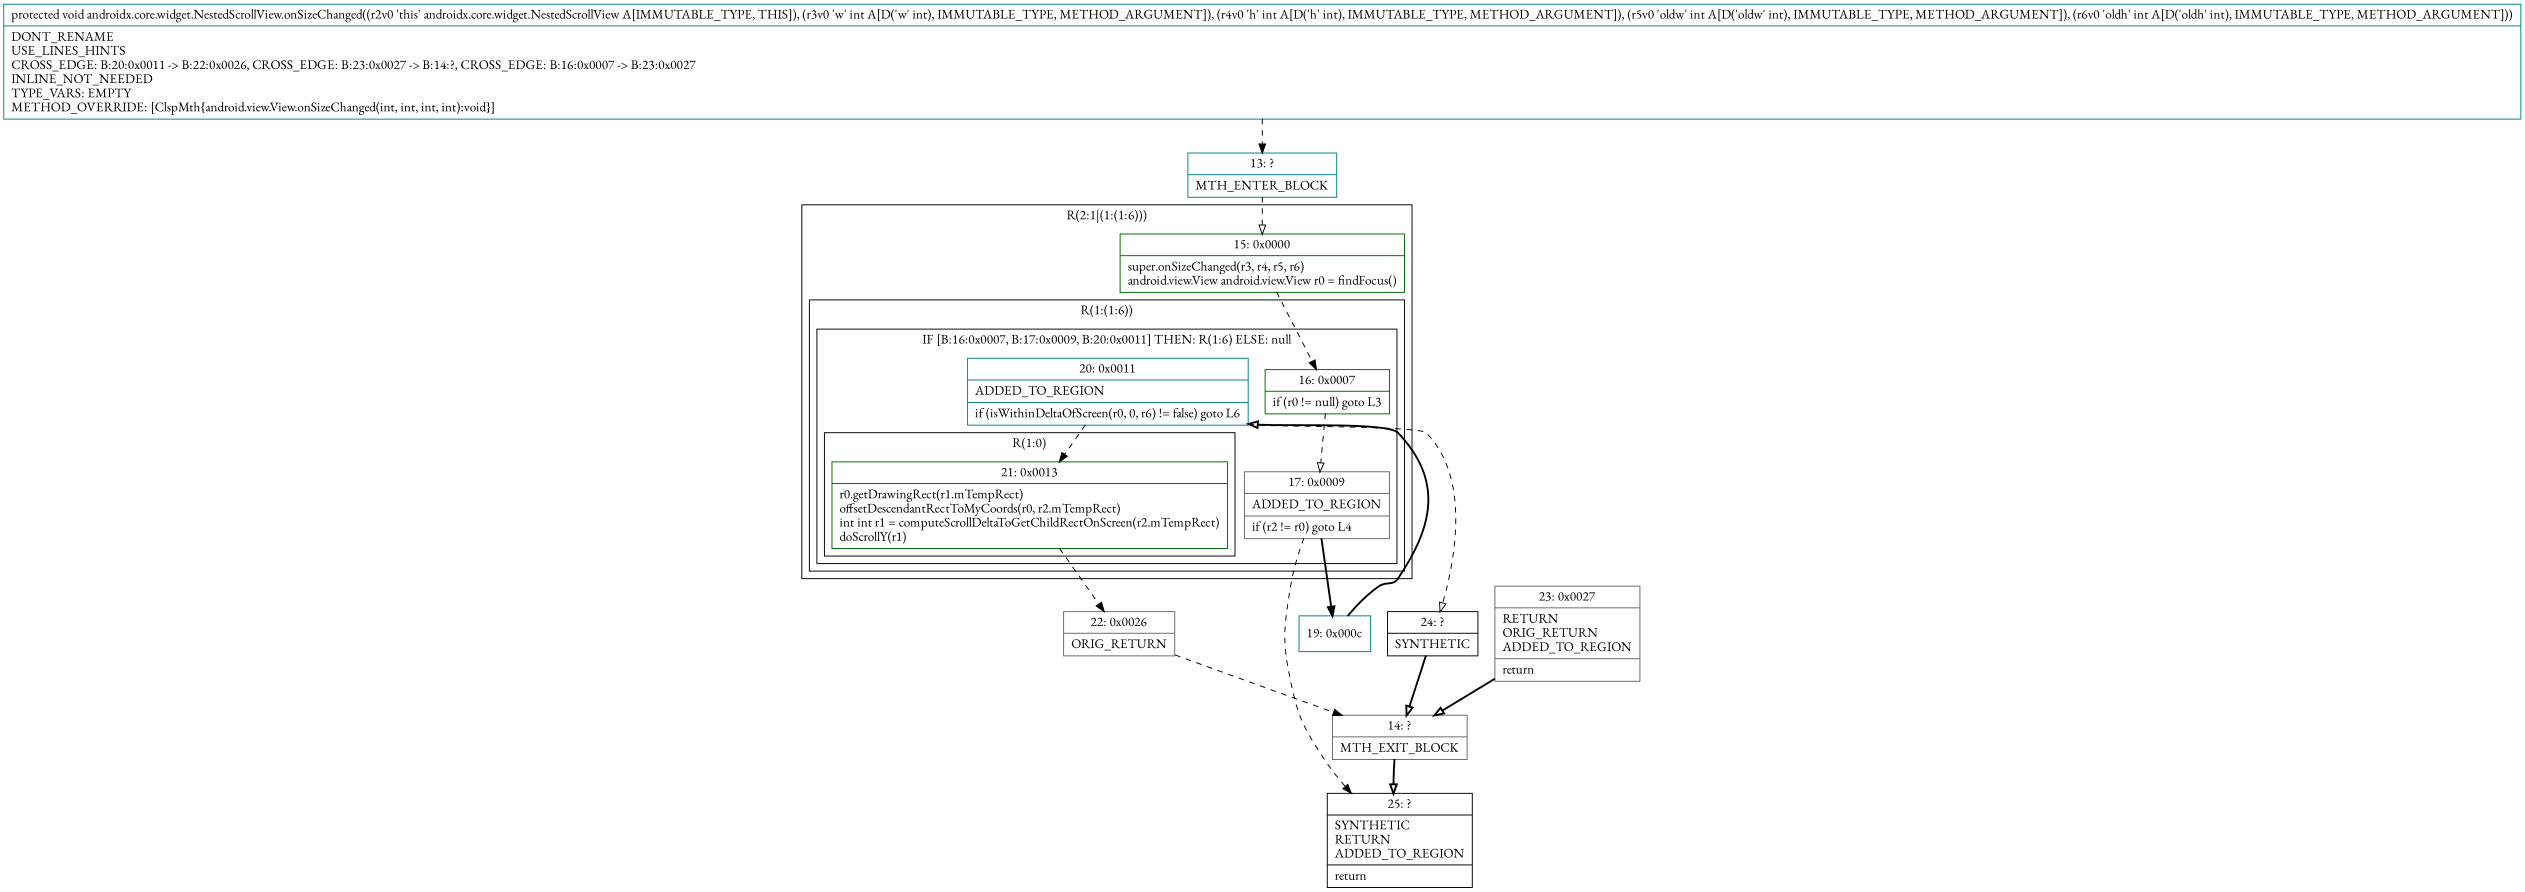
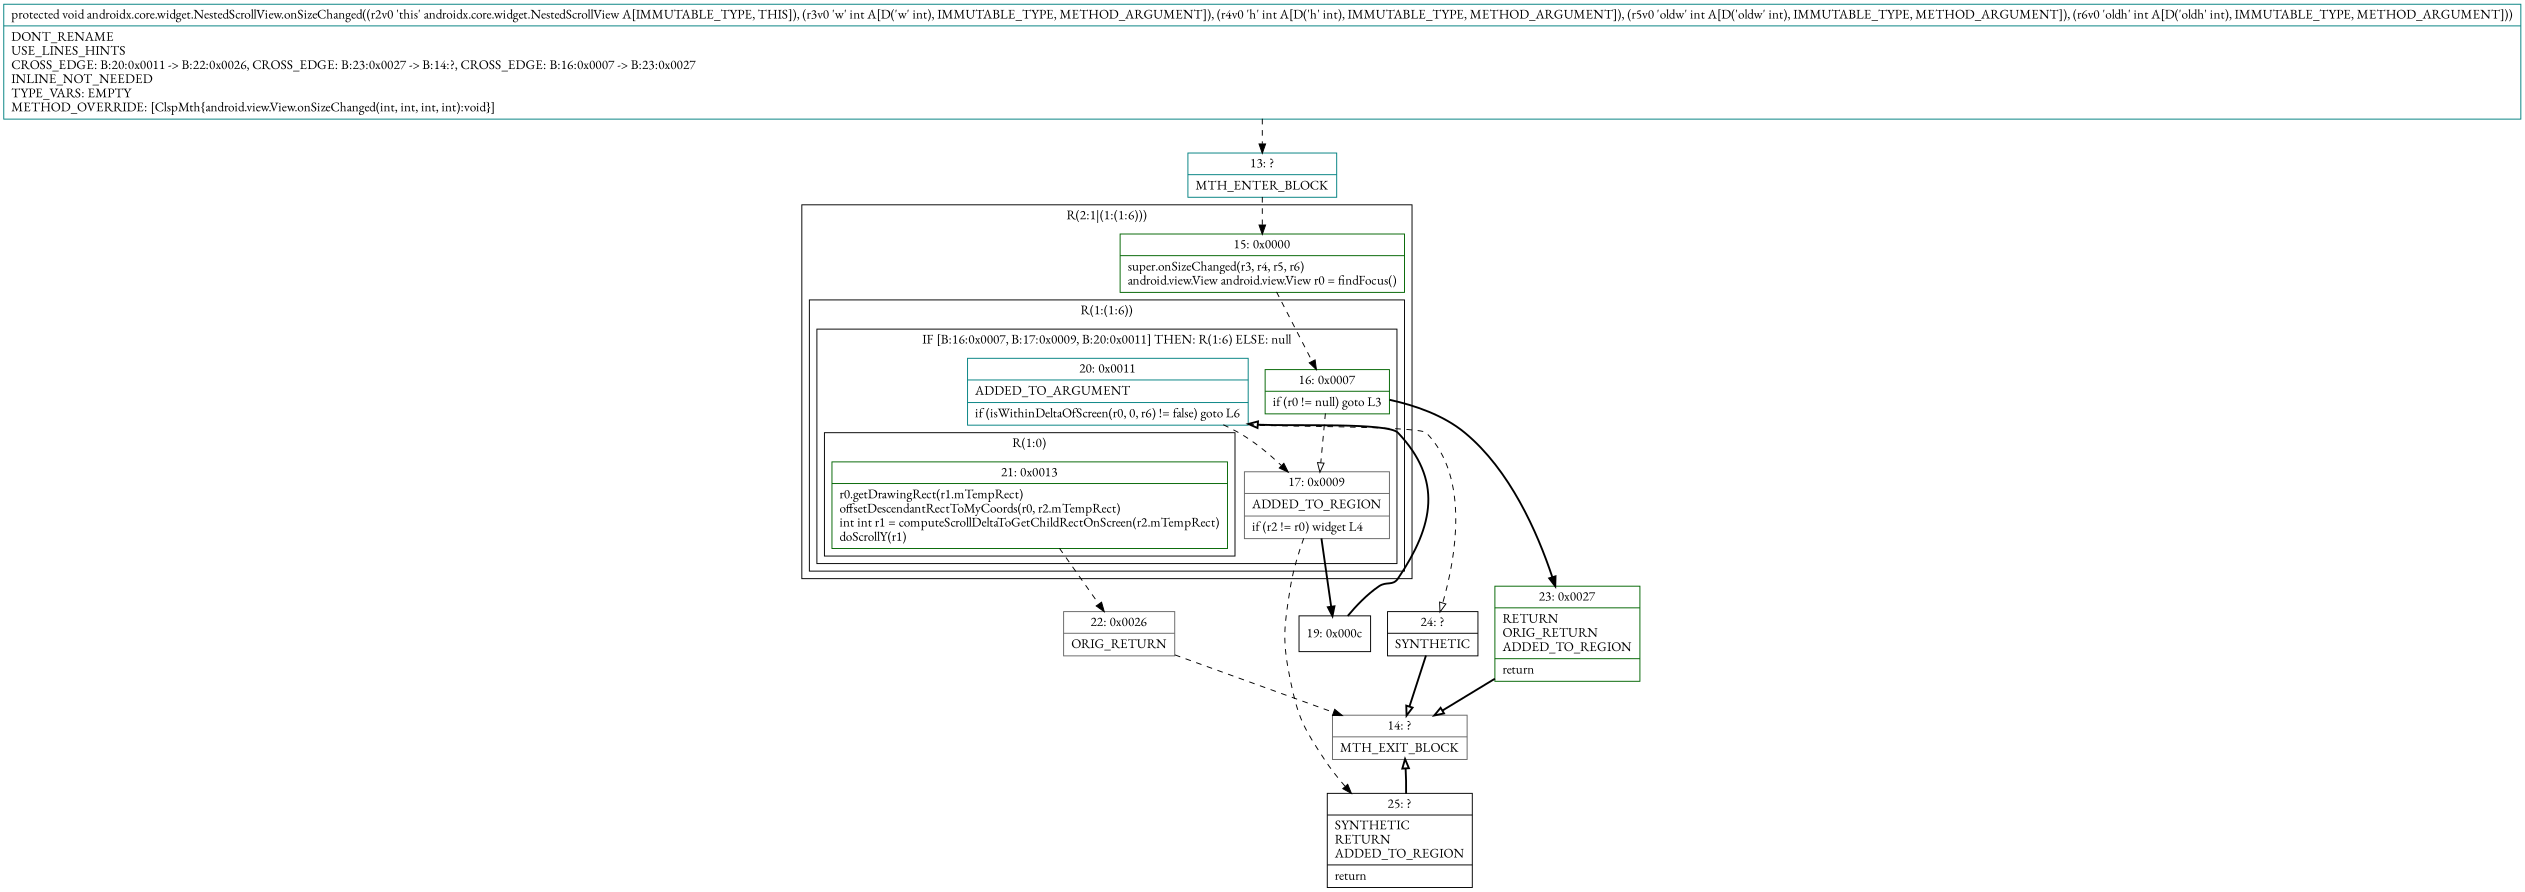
  digraph {
    fontname="EB Garamond"
    node [color=gray40 fontname="EB Garamond" shape=record]
    edge [arrowhead=normal fontname="EB Garamond" style=dashed]
    n1 [color=darkgreen label="{21\:\ 0x0013|r0.getDrawingRect(r1.mTempRect)\loffsetDescendantRectToMyCoords(r0, r2.mTempRect)\lint int r1 = computeScrollDeltaToGetChildRectOnScreen(r2.mTempRect)\ldoScrollY(r1)\l}"]
    n2 [color=darkgreen label="{16\:\ 0x0007|if (r0 != null) goto L3\l}"]
-   n3 [label="{17\:\ 0x0009|ADDED_TO_REGION\l|if (r2 != r0) goto L4\l}"]
-   n4 [color=teal label="{20\:\ 0x0011|ADDED_TO_REGION\l|if (isWithinDeltaOfScreen(r0, 0, r6) != false) goto L6\l}"]
+   n3 [label="{17\:\ 0x0009|ADDED_TO_REGION\l|if (r2 != r0) widget L4\l}"]
+   n4 [color=teal label="{20\:\ 0x0011|ADDED_TO_ARGUMENT\l|if (isWithinDeltaOfScreen(r0, 0, r6) != false) goto L6\l}"]
    n5 [color=darkgreen label="{15\:\ 0x0000|super.onSizeChanged(r3, r4, r5, r6)\landroid.view.View android.view.View r0 = findFocus()\l}"]
    n6 [label="{22\:\ 0x0026|ORIG_RETURN\l}"]
-   n7 [label="{23\:\ 0x0027|RETURN\lORIG_RETURN\lADDED_TO_REGION\l|return\l}"]
-   n8 [color=teal label="{19\:\ 0x000c}"]
+   n7 [color=darkgreen label="{23\:\ 0x0027|RETURN\lORIG_RETURN\lADDED_TO_REGION\l|return\l}"]
+   n8 [color=black label="{19\:\ 0x000c}"]
    n9 [color=black label="{25\:\ ?|SYNTHETIC\lRETURN\lADDED_TO_REGION\l|return\l}"]
    n10 [color=black label="{24\:\ ?|SYNTHETIC\l}"]
    n11 [label="{14\:\ ?|MTH_EXIT_BLOCK\l}"]
    n12 [color=teal label="{13\:\ ?|MTH_ENTER_BLOCK\l}"]
    n13 [color=teal label="{protected void androidx.core.widget.NestedScrollView.onSizeChanged((r2v0 'this' androidx.core.widget.NestedScrollView A[IMMUTABLE_TYPE, THIS]), (r3v0 'w' int A[D('w' int), IMMUTABLE_TYPE, METHOD_ARGUMENT]), (r4v0 'h' int A[D('h' int), IMMUTABLE_TYPE, METHOD_ARGUMENT]), (r5v0 'oldw' int A[D('oldw' int), IMMUTABLE_TYPE, METHOD_ARGUMENT]), (r6v0 'oldh' int A[D('oldh' int), IMMUTABLE_TYPE, METHOD_ARGUMENT]))  | DONT_RENAME\lUSE_LINES_HINTS\lCROSS_EDGE: B:20:0x0011 \-\> B:22:0x0026, CROSS_EDGE: B:23:0x0027 \-\> B:14:?, CROSS_EDGE: B:16:0x0007 \-\> B:23:0x0027\lINLINE_NOT_NEEDED\lTYPE_VARS: EMPTY\lMETHOD_OVERRIDE: [ClspMth\{android.view.View.onSizeChanged(int, int, int, int):void\}]\l}"]
    subgraph cluster_1 {
      label="R(2:1|(1:(1:6)))"
      n5
      subgraph cluster_2 {
        label="R(1:(1:6))"
        subgraph cluster_3 {
          label="IF [B:16:0x0007, B:17:0x0009, B:20:0x0011] THEN: R(1:6) ELSE: null"
          n2
          n3
          n4
          subgraph cluster_4 {
            label="R(1:0)"
            n1
          }
        }
      }
    }
    n1 -> n6
    n2 -> n3 [arrowhead=onormal]
+   n2 -> n7 [style=bold]
    n3 -> n8 [style=bold]
    n3 -> n9
-   n4 -> n1
+   n4 -> n3
    n4 -> n10 [arrowhead=onormal]
    n5 -> n2
    n6 -> n11
    n7 -> n11 [arrowhead=onormal style=bold]
    n8 -> n4 [arrowhead=onormal style=bold]
-   n11 -> n9 [arrowhead=onormal style=bold]
+   n9 -> n11 [arrowhead=onormal style=bold]
    n10 -> n11 [arrowhead=onormal style=bold]
-   n12 -> n5 [arrowhead=onormal]
+   n12 -> n5
    n13 -> n12
  }
